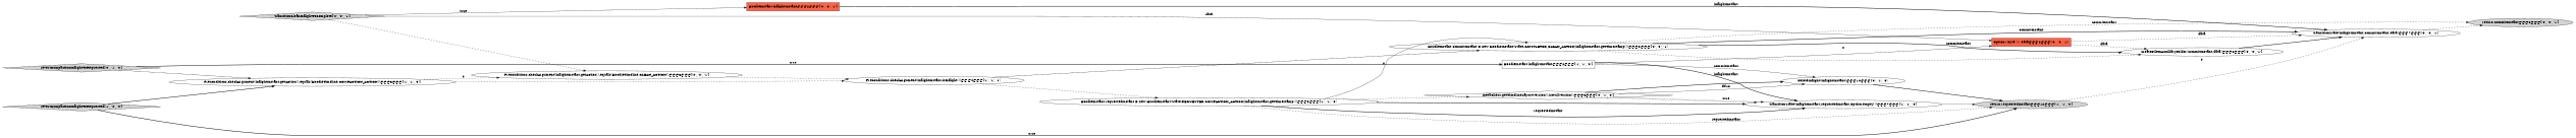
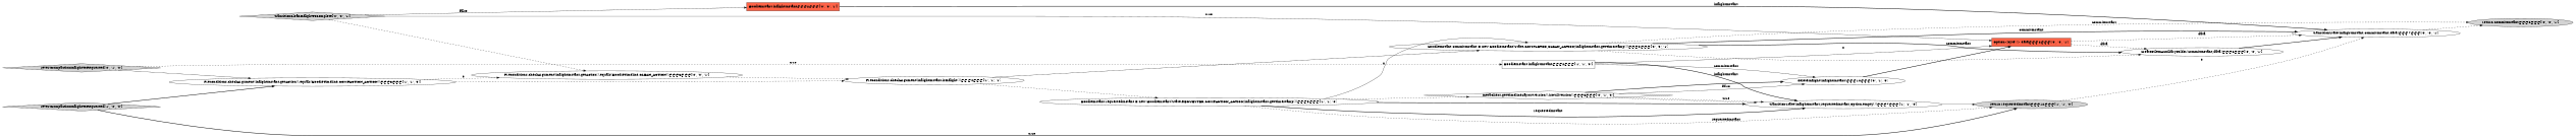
  digraph {
    rankdir=LR
    node [fillcolor=white shape=ellipse style=filled]
    edge [style=dashed]
    n1 [label="HoodieInstant commitInstant = new HoodieInstant(State.COMPLETED,CLEAN_ACTION,inflightInstant.getTimestamp())@@@5@@@['0', '0', '1']"]
    n2 [fillcolor=lightgray label="return commitInstant@@@8@@@['0', '0', '1']"]
    n3 [label="createFileInAuxiliaryFolder(commitInstant,data)@@@6@@@['0', '0', '1']"]
    n4 [label="transitionState(inflightInstant,commitInstant,data)@@@7@@@['0', '0', '1']"]
    n5 [fillcolor=lightgray label="revertCompactionInflightToRequested['0', '1', '0']" shape=diamond]
    n6 [label="Preconditions.checkArgument(inflightInstant.getAction().equals(HoodieTimeline.COMPACTION_ACTION))@@@3@@@['1', '1', '0']"]
    n7 [label="HoodieInstant inflightInstant@@@2@@@['1', '1', '0']" shape=box]
    n8 [label="Preconditions.checkArgument(inflightInstant.isInflight())@@@4@@@['1', '1', '1']"]
    n9 [label="Preconditions.checkArgument(inflightInstant.getAction().equals(HoodieTimeline.CLEAN_ACTION))@@@3@@@['0', '0', '1']"]
    n10 [label="transitionState(inflightInstant,requestedInstant,Option.empty())@@@7@@@['1', '1', '0']"]
    n11 [fillcolor=tomato label="Option<byte((> data@@@2@@@['0', '0', '1']" shape=box]
    n12 [label="deleteInflight(inflightInstant)@@@10@@@['0', '1', '0']"]
    n13 [fillcolor=tomato label="HoodieInstant inflightInstant@@@2@@@['0', '0', '1']" shape=box]
    n14 [label="HoodieInstant requestedInstant = new HoodieInstant(State.REQUESTED,COMPACTION_ACTION,inflightInstant.getTimestamp())@@@5@@@['1', '1', '0']"]
    n15 [fillcolor=lightgray label="return requestedInstant@@@12@@@['1', '1', '0']"]
    n16 [label="metaClient.getTimelineLayoutVersion().isNullVersion()@@@6@@@['0', '1', '0']" shape=diamond]
    n17 [fillcolor=lightgray label="revertCompactionInflightToRequested['1', '0', '0']" shape=diamond]
    n18 [fillcolor=lightgray label="transitionCleanInflightToComplete['0', '0', '1']" shape=diamond]
    n1 -> n2 [label=commitInstant]
    n1 -> n3 [label=commitInstant style=bold]
    n1 -> n3
    n1 -> n4 [label=commitInstant style=bold]
    n3 -> n4 [style=bold]
    n4 -> n2
    n5 -> n6 [style=solid]
-   n5 -> n7 [label=true style=bold]
+   n5 -> n7 [label=true]
    n6 -> n8
    n6 -> n9 [label=0]
    n7 -> n10 [label=inflightInstant style=bold]
    n7 -> n11 [label=0 style=solid]
    n7 -> n12 [label=commitInstant style=solid]
    n8 -> n1 [style=solid]
    n8 -> n14
    n9 -> n8
    n10 -> n15 [style=solid]
    n11 -> n3 [label=data]
    n11 -> n4 [label=data]
-   n12 -> n15 [style=bold]
+   n12 -> n11 [style=bold]
    n13 -> n4 [label=inflightInstant style=bold]
    n14 -> n1 [label=0 style=solid]
    n14 -> n10 [label=requestedInstant style=bold]
    n14 -> n10 [style=bold]
    n14 -> n15 [label=requestedInstant]
    n14 -> n16
    n15 -> n4 [label=0]
    n16 -> n10
    n16 -> n10 [label=true]
    n16 -> n12 [style=bold]
    n16 -> n12 [label=false style=solid]
    n17 -> n6 [style=bold]
    n17 -> n15 [label=true style=bold]
    n18 -> n9
-   n18 -> n11 [label=data style=solid]
-   n18 -> n13 [label=true style=solid]
+   n18 -> n11 [label=true style=solid]
+   n18 -> n13 [label=false style=solid]
  }
